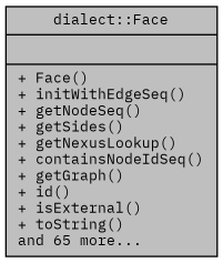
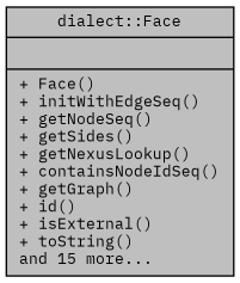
  digraph {
    fontname="IBM Plex Mono"
-   n1 [color=black fillcolor=grey75 fontcolor=black fontname="IBM Plex Mono" fontsize=10 height=0.2 label="{dialect::Face\n||+ Face()\l+ initWithEdgeSeq()\l+ getNodeSeq()\l+ getSides()\l+ getNexusLookup()\l+ containsNodeIdSeq()\l+ getGraph()\l+ id()\l+ isExternal()\l+ toString()\land 65 more...\l}" shape=record style=filled width=0.4]
+   n1 [color=black fillcolor=grey75 fontcolor=black fontname="IBM Plex Mono" fontsize=10 height=0.2 label="{dialect::Face\n||+ Face()\l+ initWithEdgeSeq()\l+ getNodeSeq()\l+ getSides()\l+ getNexusLookup()\l+ containsNodeIdSeq()\l+ getGraph()\l+ id()\l+ isExternal()\l+ toString()\land 15 more...\l}" shape=record style=filled width=0.4]
  }
